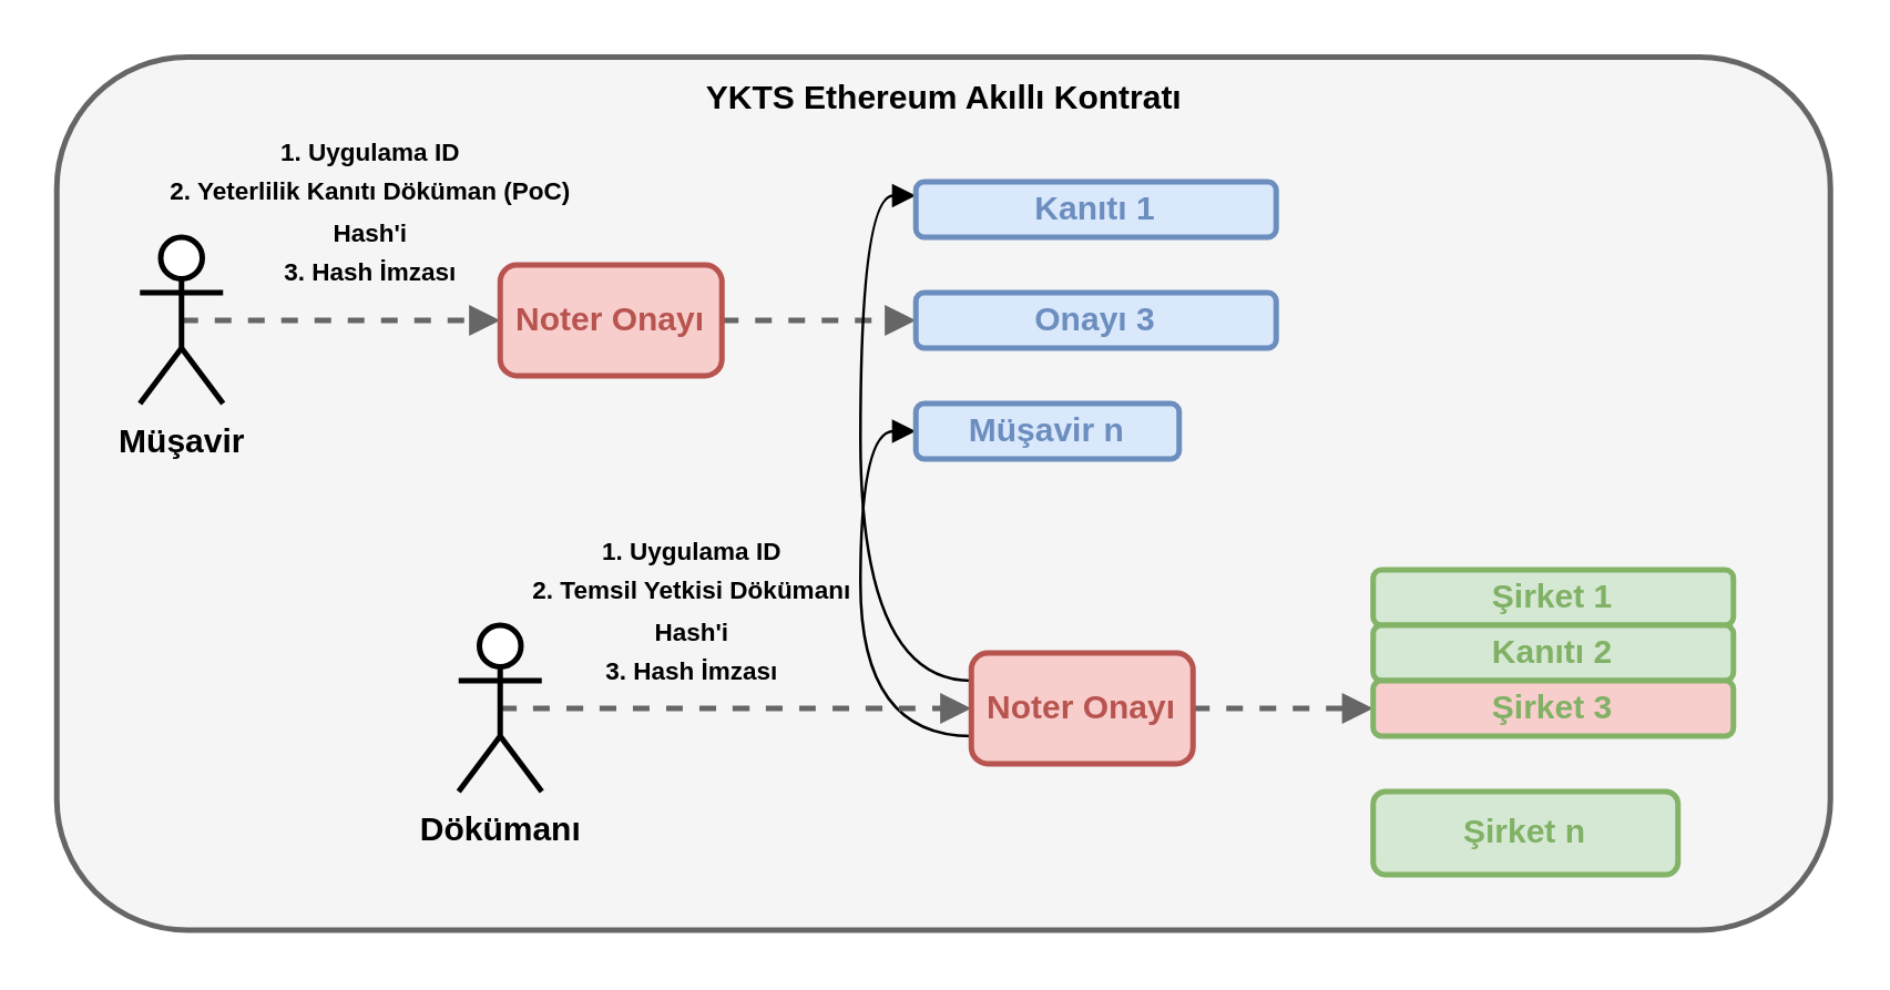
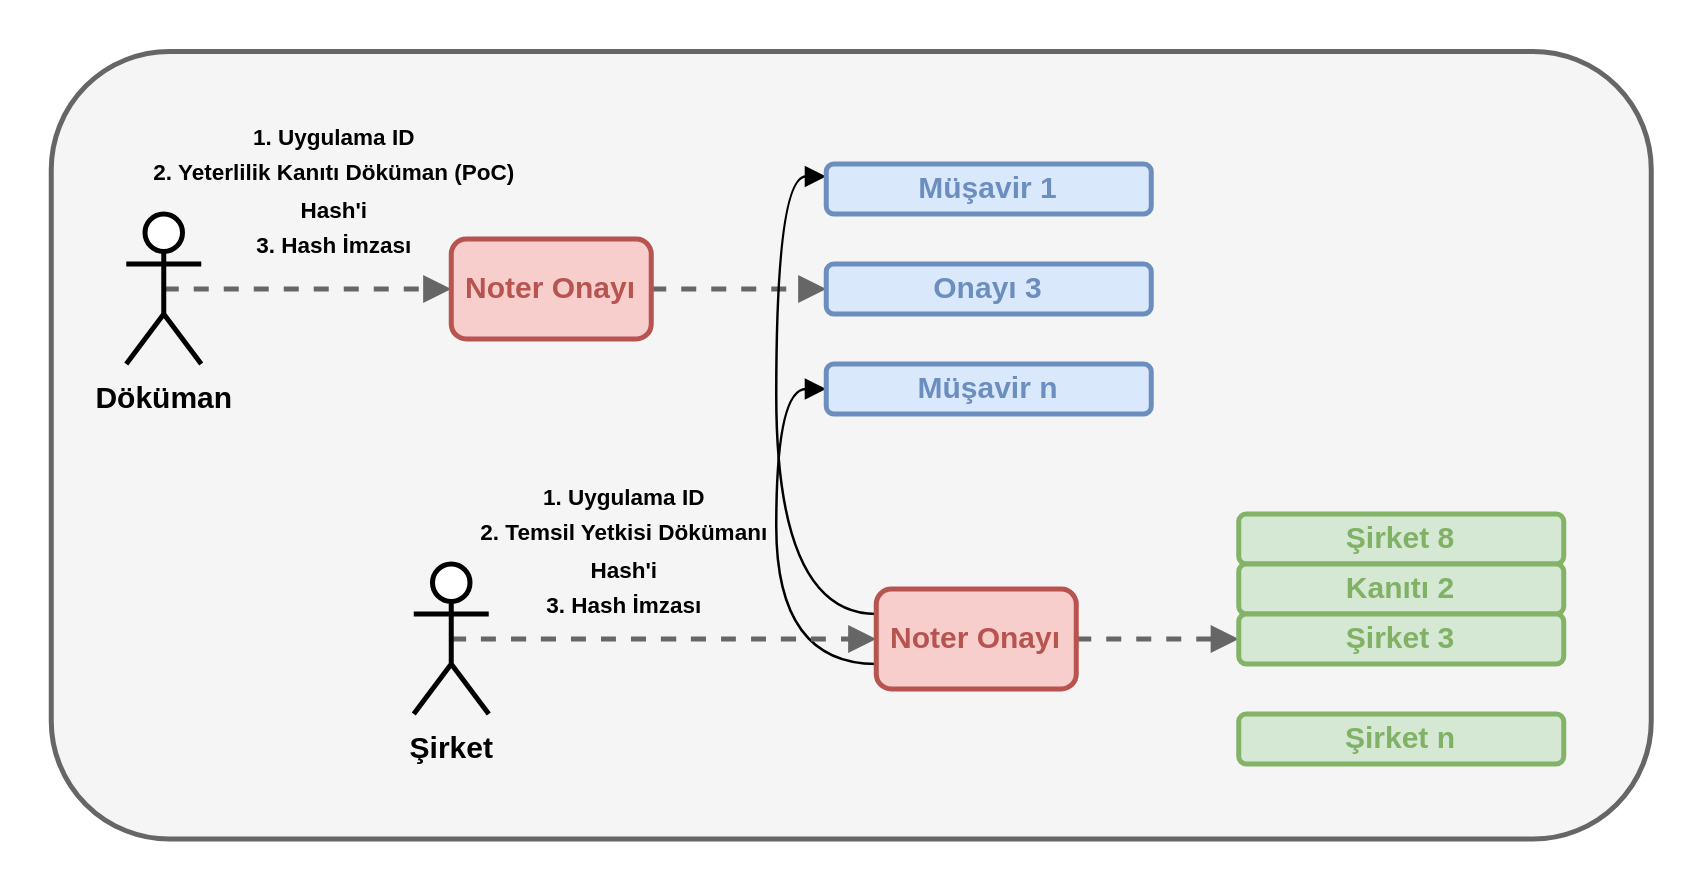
  <mxCell id="0" />
  <mxCell id="1" parent="0" />
  <mxCell id="2" value="" style="rounded=1;whiteSpace=wrap;html=1;strokeWidth=2;fillColor=#f5f5f5;strokeColor=#666666;fontColor=#333333;labelPosition=center;verticalLabelPosition=top;align=center;verticalAlign=bottom;" parent="1" vertex="1"><mxGeometry x="20" y="20" width="640" height="315" as="geometry" /></mxCell>
  <mxCell id="3" style="edgeStyle=orthogonalEdgeStyle;rounded=0;orthogonalLoop=1;jettySize=auto;html=1;exitX=0.5;exitY=0.5;exitDx=0;exitDy=0;exitPerimeter=0;entryX=0;entryY=0.5;entryDx=0;entryDy=0;endArrow=block;endFill=1;dashed=1;strokeWidth=2;fillColor=#f5f5f5;strokeColor=#666666;" parent="1" source="4" target="6" edge="1"><mxGeometry relative="1" as="geometry" /></mxCell>
- <mxCell id="4" value="&lt;b&gt;Müşavir&lt;/b&gt;" style="shape=umlActor;verticalLabelPosition=bottom;labelBackgroundColor=#F5F5F5;verticalAlign=top;html=1;outlineConnect=0;strokeWidth=2;" parent="1" vertex="1"><mxGeometry x="50" y="85" width="30" height="60" as="geometry" /></mxCell>
+ <mxCell id="4" value="&lt;b&gt;Döküman&lt;/b&gt;" style="shape=umlActor;verticalLabelPosition=bottom;labelBackgroundColor=#F5F5F5;verticalAlign=top;html=1;outlineConnect=0;strokeWidth=2;" parent="1" vertex="1"><mxGeometry x="50" y="85" width="30" height="60" as="geometry" /></mxCell>
  <mxCell id="5" style="edgeStyle=orthogonalEdgeStyle;rounded=0;orthogonalLoop=1;jettySize=auto;html=1;exitX=1;exitY=0.5;exitDx=0;exitDy=0;entryX=0;entryY=0.5;entryDx=0;entryDy=0;strokeWidth=2;dashed=1;endArrow=block;endFill=1;fillColor=#f5f5f5;strokeColor=#666666;" parent="1" source="6" target="9" edge="1"><mxGeometry relative="1" as="geometry" /></mxCell>
  <mxCell id="6" value="&lt;b&gt;Noter Onayı&lt;br&gt;&lt;/b&gt;" style="rounded=1;whiteSpace=wrap;html=1;strokeWidth=2;fillColor=#f8cecc;strokeColor=#b85450;fontColor=#B85450;" parent="1" vertex="1"><mxGeometry x="180" y="95" width="80" height="40" as="geometry" /></mxCell>
  <mxCell id="7" style="edgeStyle=orthogonalEdgeStyle;curved=1;orthogonalLoop=1;jettySize=auto;html=1;exitX=0;exitY=0.25;exitDx=0;exitDy=0;entryX=0;entryY=0.25;entryDx=0;entryDy=0;startArrow=block;startFill=1;endArrow=none;endFill=0;strokeWidth=1;" parent="1" source="8" target="16" edge="1"><mxGeometry relative="1" as="geometry" /></mxCell>
- <mxCell id="8" value="Kanıtı 1" style="rounded=1;whiteSpace=wrap;html=1;fillColor=#dae8fc;strokeColor=#6c8ebf;fontStyle=1;strokeWidth=2;fontColor=#6C8EBF;" parent="1" vertex="1"><mxGeometry x="330" y="65" width="130" height="20" as="geometry" /></mxCell>
+ <mxCell id="8" value="Müşavir 1" style="rounded=1;whiteSpace=wrap;html=1;fillColor=#dae8fc;strokeColor=#6c8ebf;fontStyle=1;strokeWidth=2;fontColor=#6C8EBF;" parent="1" vertex="1"><mxGeometry x="330" y="65" width="130" height="20" as="geometry" /></mxCell>
  <mxCell id="9" value="&lt;b&gt;Onayı 3&lt;br&gt;&lt;/b&gt;" style="rounded=1;whiteSpace=wrap;html=1;fillColor=#dae8fc;strokeColor=#6c8ebf;strokeWidth=2;fontColor=#6C8EBF;" parent="1" vertex="1"><mxGeometry x="330" y="105" width="130" height="20" as="geometry" /></mxCell>
  <mxCell id="10" style="edgeStyle=orthogonalEdgeStyle;curved=1;orthogonalLoop=1;jettySize=auto;html=1;exitX=0;exitY=0.5;exitDx=0;exitDy=0;entryX=0;entryY=0.75;entryDx=0;entryDy=0;startArrow=block;startFill=1;endArrow=none;endFill=0;strokeWidth=1;" parent="1" source="11" target="16" edge="1"><mxGeometry relative="1" as="geometry" /></mxCell>
- <mxCell id="11" value="&lt;b&gt;Müşavir n&lt;br&gt;&lt;/b&gt;" style="rounded=1;whiteSpace=wrap;html=1;fillColor=#dae8fc;strokeColor=#6c8ebf;strokeWidth=2;fontColor=#6C8EBF;" parent="1" vertex="1"><mxGeometry x="330" y="145" width="95" height="20" as="geometry" /></mxCell>
+ <mxCell id="11" value="&lt;b&gt;Müşavir n&lt;br&gt;&lt;/b&gt;" style="rounded=1;whiteSpace=wrap;html=1;fillColor=#dae8fc;strokeColor=#6c8ebf;strokeWidth=2;fontColor=#6C8EBF;" parent="1" vertex="1"><mxGeometry x="330" y="145" width="130" height="20" as="geometry" /></mxCell>
  <mxCell id="12" value="&lt;div&gt;&lt;font style=&quot;font-size: 9px&quot;&gt;&lt;b&gt;1. Uygulama ID&lt;/b&gt;&lt;/font&gt;&lt;br&gt;&lt;/div&gt;&lt;div&gt;&lt;font style=&quot;font-size: 9px&quot;&gt;&lt;b&gt;2. Yeterlilik Kanıtı Döküman (PoC) &lt;br&gt;&lt;/b&gt;&lt;/font&gt;&lt;/div&gt;&lt;div&gt;&lt;font style=&quot;font-size: 9px&quot;&gt;&lt;b&gt;Hash'i&lt;/b&gt;&lt;/font&gt;&lt;br&gt;&lt;/div&gt;&lt;div&gt;&lt;font style=&quot;font-size: 9px&quot;&gt;&lt;b&gt;3. Hash İmzası&lt;/b&gt;&lt;/font&gt;&lt;br&gt;&lt;/div&gt;" style="text;html=1;align=center;verticalAlign=middle;resizable=0;points=[];autosize=1;" parent="1" vertex="1"><mxGeometry x="53" y="40" width="160" height="70" as="geometry" /></mxCell>
  <mxCell id="13" style="edgeStyle=orthogonalEdgeStyle;curved=1;orthogonalLoop=1;jettySize=auto;html=1;exitX=0.5;exitY=0.5;exitDx=0;exitDy=0;exitPerimeter=0;entryX=0;entryY=0.5;entryDx=0;entryDy=0;dashed=1;endArrow=block;endFill=1;strokeWidth=2;fillColor=#f5f5f5;strokeColor=#666666;" parent="1" source="14" target="16" edge="1"><mxGeometry relative="1" as="geometry" /></mxCell>
- <mxCell id="14" value="&lt;span style=&quot;&quot;&gt;Dökümanı&lt;/span&gt;" style="shape=umlActor;verticalLabelPosition=bottom;labelBackgroundColor=none;verticalAlign=top;html=1;outlineConnect=0;strokeWidth=2;fontStyle=1" parent="1" vertex="1"><mxGeometry x="165" y="225" width="30" height="60" as="geometry" /></mxCell>
+ <mxCell id="14" value="&lt;span style=&quot;&quot;&gt;Şirket&lt;/span&gt;" style="shape=umlActor;verticalLabelPosition=bottom;labelBackgroundColor=none;verticalAlign=top;html=1;outlineConnect=0;strokeWidth=2;fontStyle=1" parent="1" vertex="1"><mxGeometry x="165" y="225" width="30" height="60" as="geometry" /></mxCell>
  <mxCell id="15" style="edgeStyle=orthogonalEdgeStyle;rounded=0;orthogonalLoop=1;jettySize=auto;html=1;exitX=1;exitY=0.5;exitDx=0;exitDy=0;entryX=0;entryY=0.5;entryDx=0;entryDy=0;fillColor=#f5f5f5;strokeColor=#666666;dashed=1;endArrow=block;endFill=1;strokeWidth=2;" parent="1" source="16" target="19" edge="1"><mxGeometry relative="1" as="geometry" /></mxCell>
  <mxCell id="16" value="&lt;b&gt;Noter Onayı&lt;br&gt;&lt;/b&gt;" style="rounded=1;whiteSpace=wrap;html=1;fillColor=#f8cecc;strokeColor=#b85450;strokeWidth=2;fontColor=#B85450;" parent="1" vertex="1"><mxGeometry x="350" y="235" width="80" height="40" as="geometry" /></mxCell>
- <mxCell id="17" value="&lt;b&gt;Şirket 1&lt;br&gt;&lt;/b&gt;" style="rounded=1;whiteSpace=wrap;html=1;fillColor=#d5e8d4;strokeColor=#82b366;strokeWidth=2;fontColor=#80B165;" parent="1" vertex="1"><mxGeometry x="495" y="205" width="130" height="20" as="geometry" /></mxCell>
+ <mxCell id="17" value="&lt;b&gt;Şirket 8&lt;br&gt;&lt;/b&gt;" style="rounded=1;whiteSpace=wrap;html=1;fillColor=#d5e8d4;strokeColor=#82b366;strokeWidth=2;fontColor=#80B165;" parent="1" vertex="1"><mxGeometry x="495" y="205" width="130" height="20" as="geometry" /></mxCell>
  <mxCell id="18" value="Kanıtı 2" style="rounded=1;whiteSpace=wrap;html=1;fillColor=#d5e8d4;strokeColor=#82b366;strokeWidth=2;fontColor=#80B165;fontStyle=1" parent="1" vertex="1"><mxGeometry x="495" y="225" width="130" height="20" as="geometry" /></mxCell>
- <mxCell id="19" value="&lt;b&gt;Şirket 3&lt;br&gt;&lt;/b&gt;" style="rounded=1;whiteSpace=wrap;html=1;fillColor=#f8cecc;strokeColor=#82b366;strokeWidth=2;fontColor=#80B165;" parent="1" vertex="1"><mxGeometry x="495" y="245" width="130" height="20" as="geometry" /></mxCell>
- <mxCell id="20" value="Şirket n" style="rounded=1;whiteSpace=wrap;html=1;fillColor=#d5e8d4;strokeColor=#82b366;strokeWidth=2;fontColor=#80B165;fontStyle=1" parent="1" vertex="1"><mxGeometry x="495" y="285" width="110" height="30" as="geometry" /></mxCell>
- <mxCell id="21" value="&lt;font color=&quot;#000000&quot;&gt;&lt;b&gt;YKTS Ethereum Akıllı Kontratı&lt;br&gt;&lt;/b&gt;&lt;/font&gt;" style="text;html=1;align=center;verticalAlign=middle;resizable=0;points=[];autosize=1;fontColor=#6C8EBF;" parent="1" vertex="1"><mxGeometry x="245" y="25" width="190" height="20" as="geometry" /></mxCell>
+ <mxCell id="19" value="&lt;b&gt;Şirket 3&lt;br&gt;&lt;/b&gt;" style="rounded=1;whiteSpace=wrap;html=1;fillColor=#d5e8d4;strokeColor=#82b366;strokeWidth=2;fontColor=#80B165;" parent="1" vertex="1"><mxGeometry x="495" y="245" width="130" height="20" as="geometry" /></mxCell>
+ <mxCell id="20" value="Şirket n" style="rounded=1;whiteSpace=wrap;html=1;fillColor=#d5e8d4;strokeColor=#82b366;strokeWidth=2;fontColor=#80B165;fontStyle=1" parent="1" vertex="1"><mxGeometry x="495" y="285" width="130" height="20" as="geometry" /></mxCell>
  <mxCell id="22" value="&lt;div&gt;&lt;font style=&quot;font-size: 9px&quot;&gt;&lt;b&gt;1. Uygulama ID&lt;/b&gt;&lt;/font&gt;&lt;br&gt;&lt;/div&gt;&lt;div&gt;&lt;font style=&quot;font-size: 9px&quot;&gt;&lt;b&gt;2. Temsil Yetkisi Dökümanı &lt;br&gt;&lt;/b&gt;&lt;/font&gt;&lt;/div&gt;&lt;div&gt;&lt;font style=&quot;font-size: 9px&quot;&gt;&lt;b&gt;Hash'i&lt;/b&gt;&lt;/font&gt;&lt;br&gt;&lt;/div&gt;&lt;div&gt;&lt;font style=&quot;font-size: 9px&quot;&gt;&lt;b&gt;3. Hash İmzası&lt;/b&gt;&lt;/font&gt;&lt;br&gt;&lt;/div&gt;" style="text;html=1;align=center;verticalAlign=middle;resizable=0;points=[];autosize=1;" vertex="1" parent="1"><mxGeometry x="184" y="184" width="130" height="70" as="geometry" /></mxCell>
